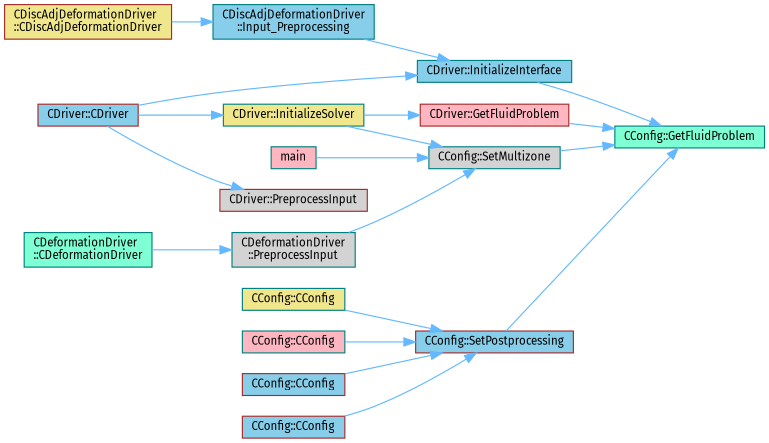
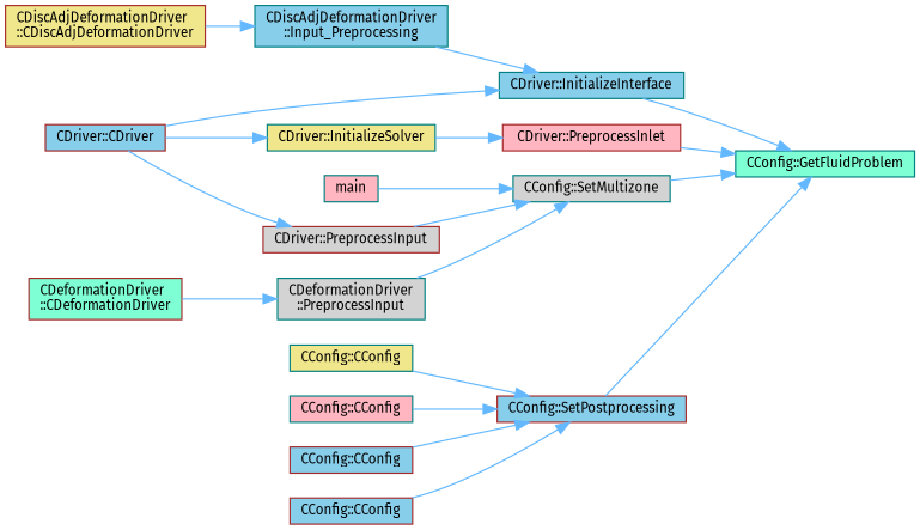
  digraph {
    fontname="Fira Sans"
    rankdir=RL
    node [color=teal fillcolor=skyblue fontname="Fira Sans" fontsize=10 shape=box style=filled]
    edge [color=steelblue1 dir=back fontname="Fira Sans" fontsize=10 labelfontname=Helvetica labelfontsize=10 style=solid]
    n1 [fillcolor=aquamarine fontcolor=black height=0.2 label="CConfig::GetFluidProblem" width=0.4]
    n2 [height=0.2 label="CDriver::InitializeInterface" width=0.4]
-   n3 [color=brown fillcolor=lightpink height=0.2 label="CDriver::GetFluidProblem" width=0.4]
+   n3 [color=brown fillcolor=lightpink height=0.2 label="CDriver::PreprocessInlet" width=0.4]
    n4 [fillcolor=lightgrey height=0.2 label="CConfig::SetMultizone" width=0.4]
    n5 [color=brown height=0.2 label="CConfig::SetPostprocessing" width=0.4]
    n6 [color=brown height=0.2 label="CDriver::CDriver" width=0.4]
    n7 [height=0.2 label="CDiscAdjDeformationDriver\l::Input_Preprocessing" width=0.4]
    n8 [fillcolor=khaki height=0.2 label="CDriver::InitializeSolver" width=0.4]
    n9 [fillcolor=lightpink height=0.2 label=main width=0.4]
    n10 [fillcolor=lightgrey height=0.2 label="CDeformationDriver\l::PreprocessInput" width=0.4]
    n11 [color=brown fillcolor=lightgrey height=0.2 label="CDriver::PreprocessInput" width=0.4]
    n12 [fillcolor=khaki height=0.2 label="CConfig::CConfig" width=0.4]
    n13 [fillcolor=lightpink height=0.2 label="CConfig::CConfig" width=0.4]
    n14 [color=brown height=0.2 label="CConfig::CConfig" width=0.4]
    n15 [color=brown height=0.2 label="CConfig::CConfig" width=0.4]
    n16 [color=brown fillcolor=khaki height=0.2 label="CDiscAdjDeformationDriver\l::CDiscAdjDeformationDriver" width=0.4]
-   n17 [fillcolor=aquamarine height=0.2 label="CDeformationDriver\l::CDeformationDriver" width=0.4]
+   n17 [color=brown fillcolor=aquamarine height=0.2 label="CDeformationDriver\l::CDeformationDriver" width=0.4]
    n1 -> n2
    n1 -> n3
    n1 -> n4
    n1 -> n5
    n2 -> n6
    n2 -> n7
    n3 -> n8
    n4 -> n9
    n4 -> n10
-   n4 -> n8
+   n4 -> n11
    n5 -> n12
    n5 -> n13
    n5 -> n14
    n5 -> n15
    n7 -> n16
    n8 -> n6
    n10 -> n17
    n11 -> n6
  }
